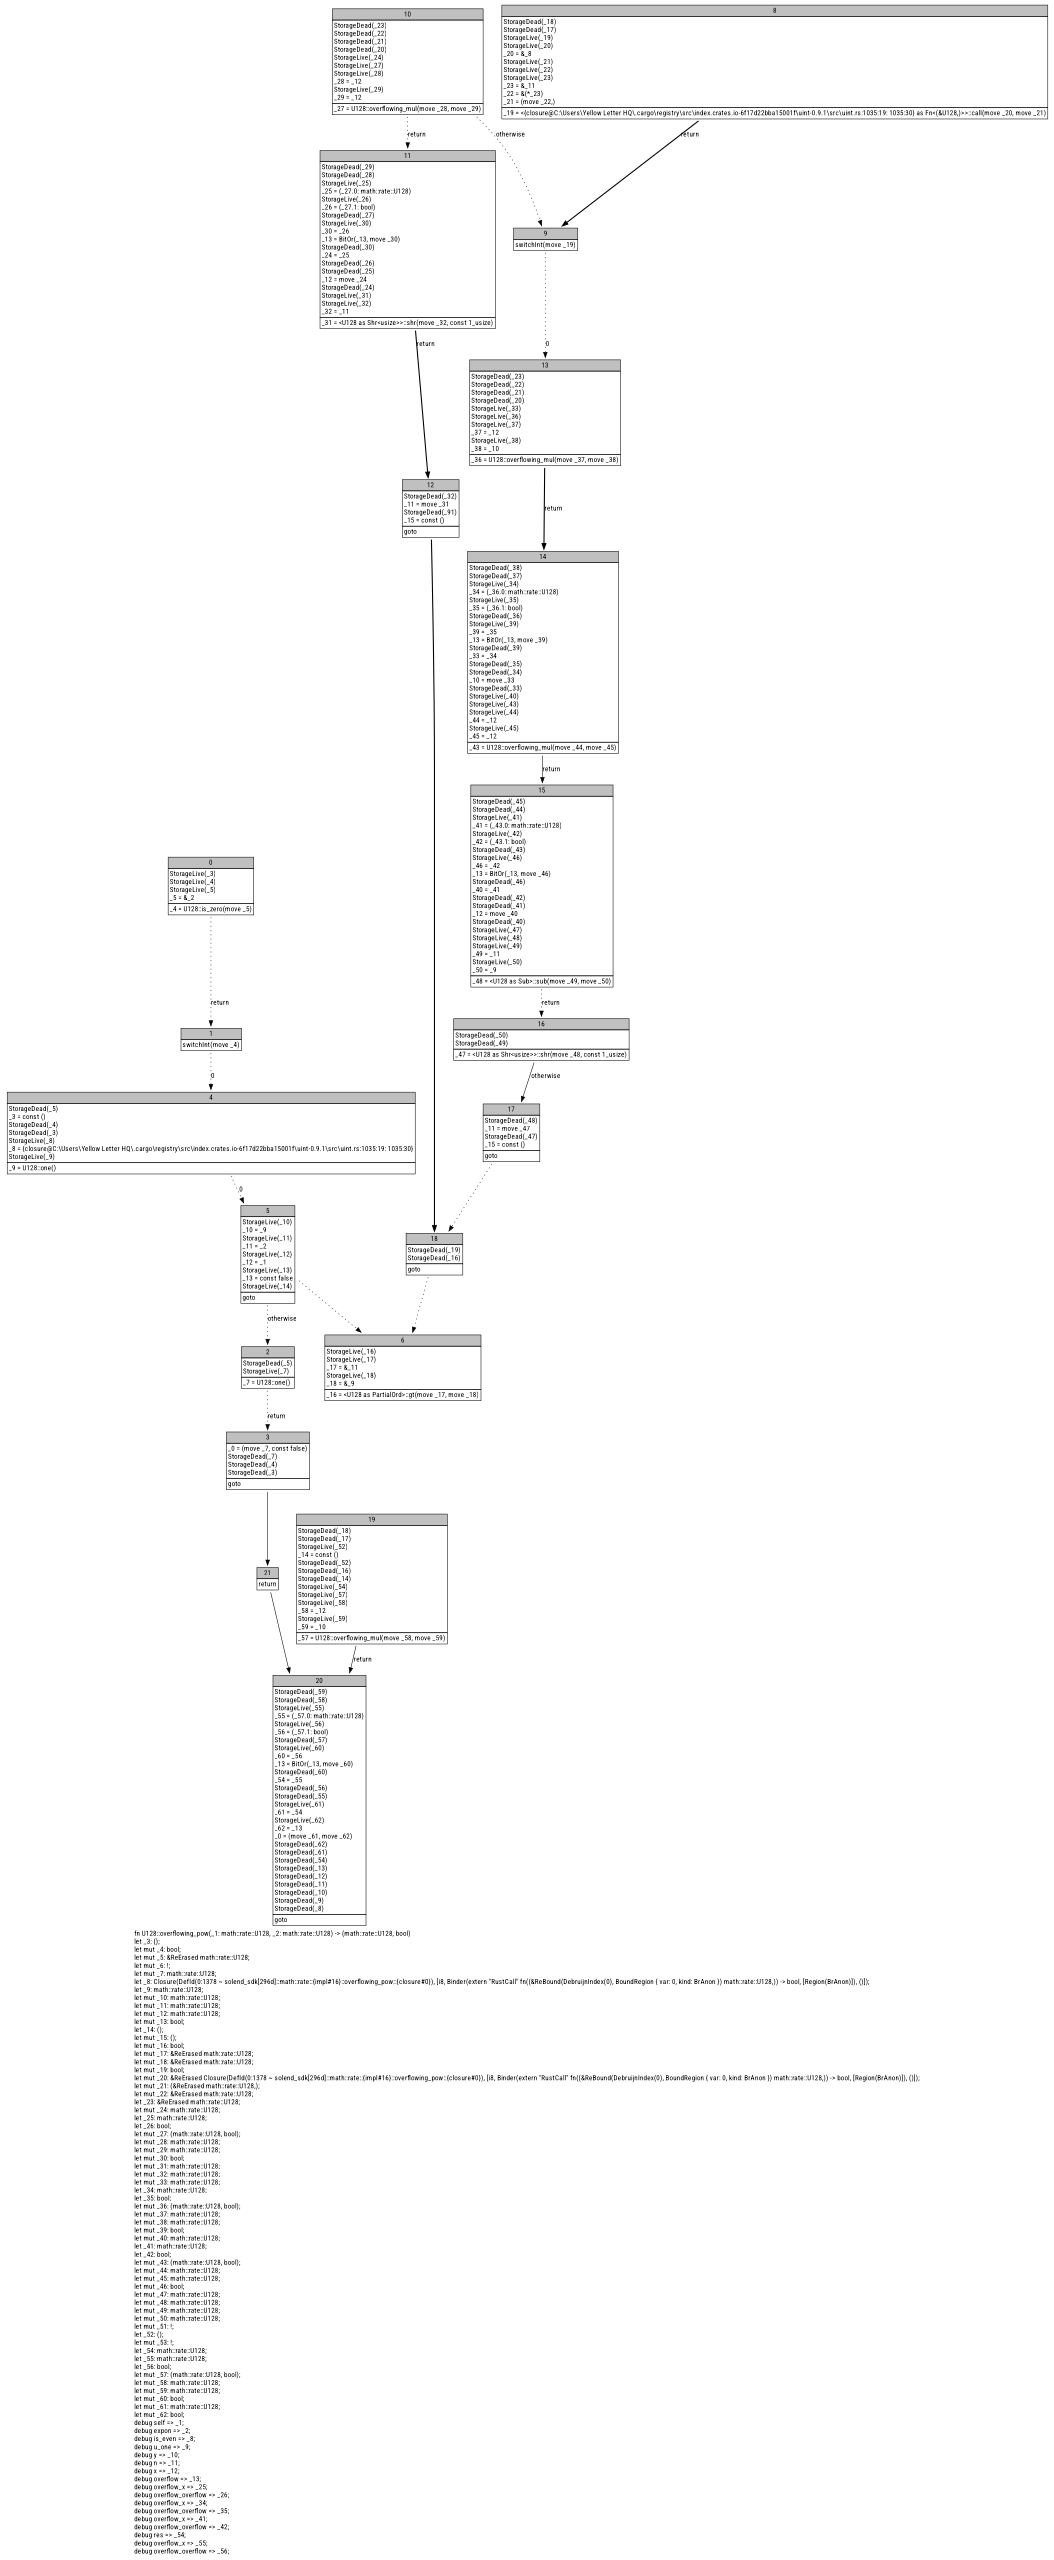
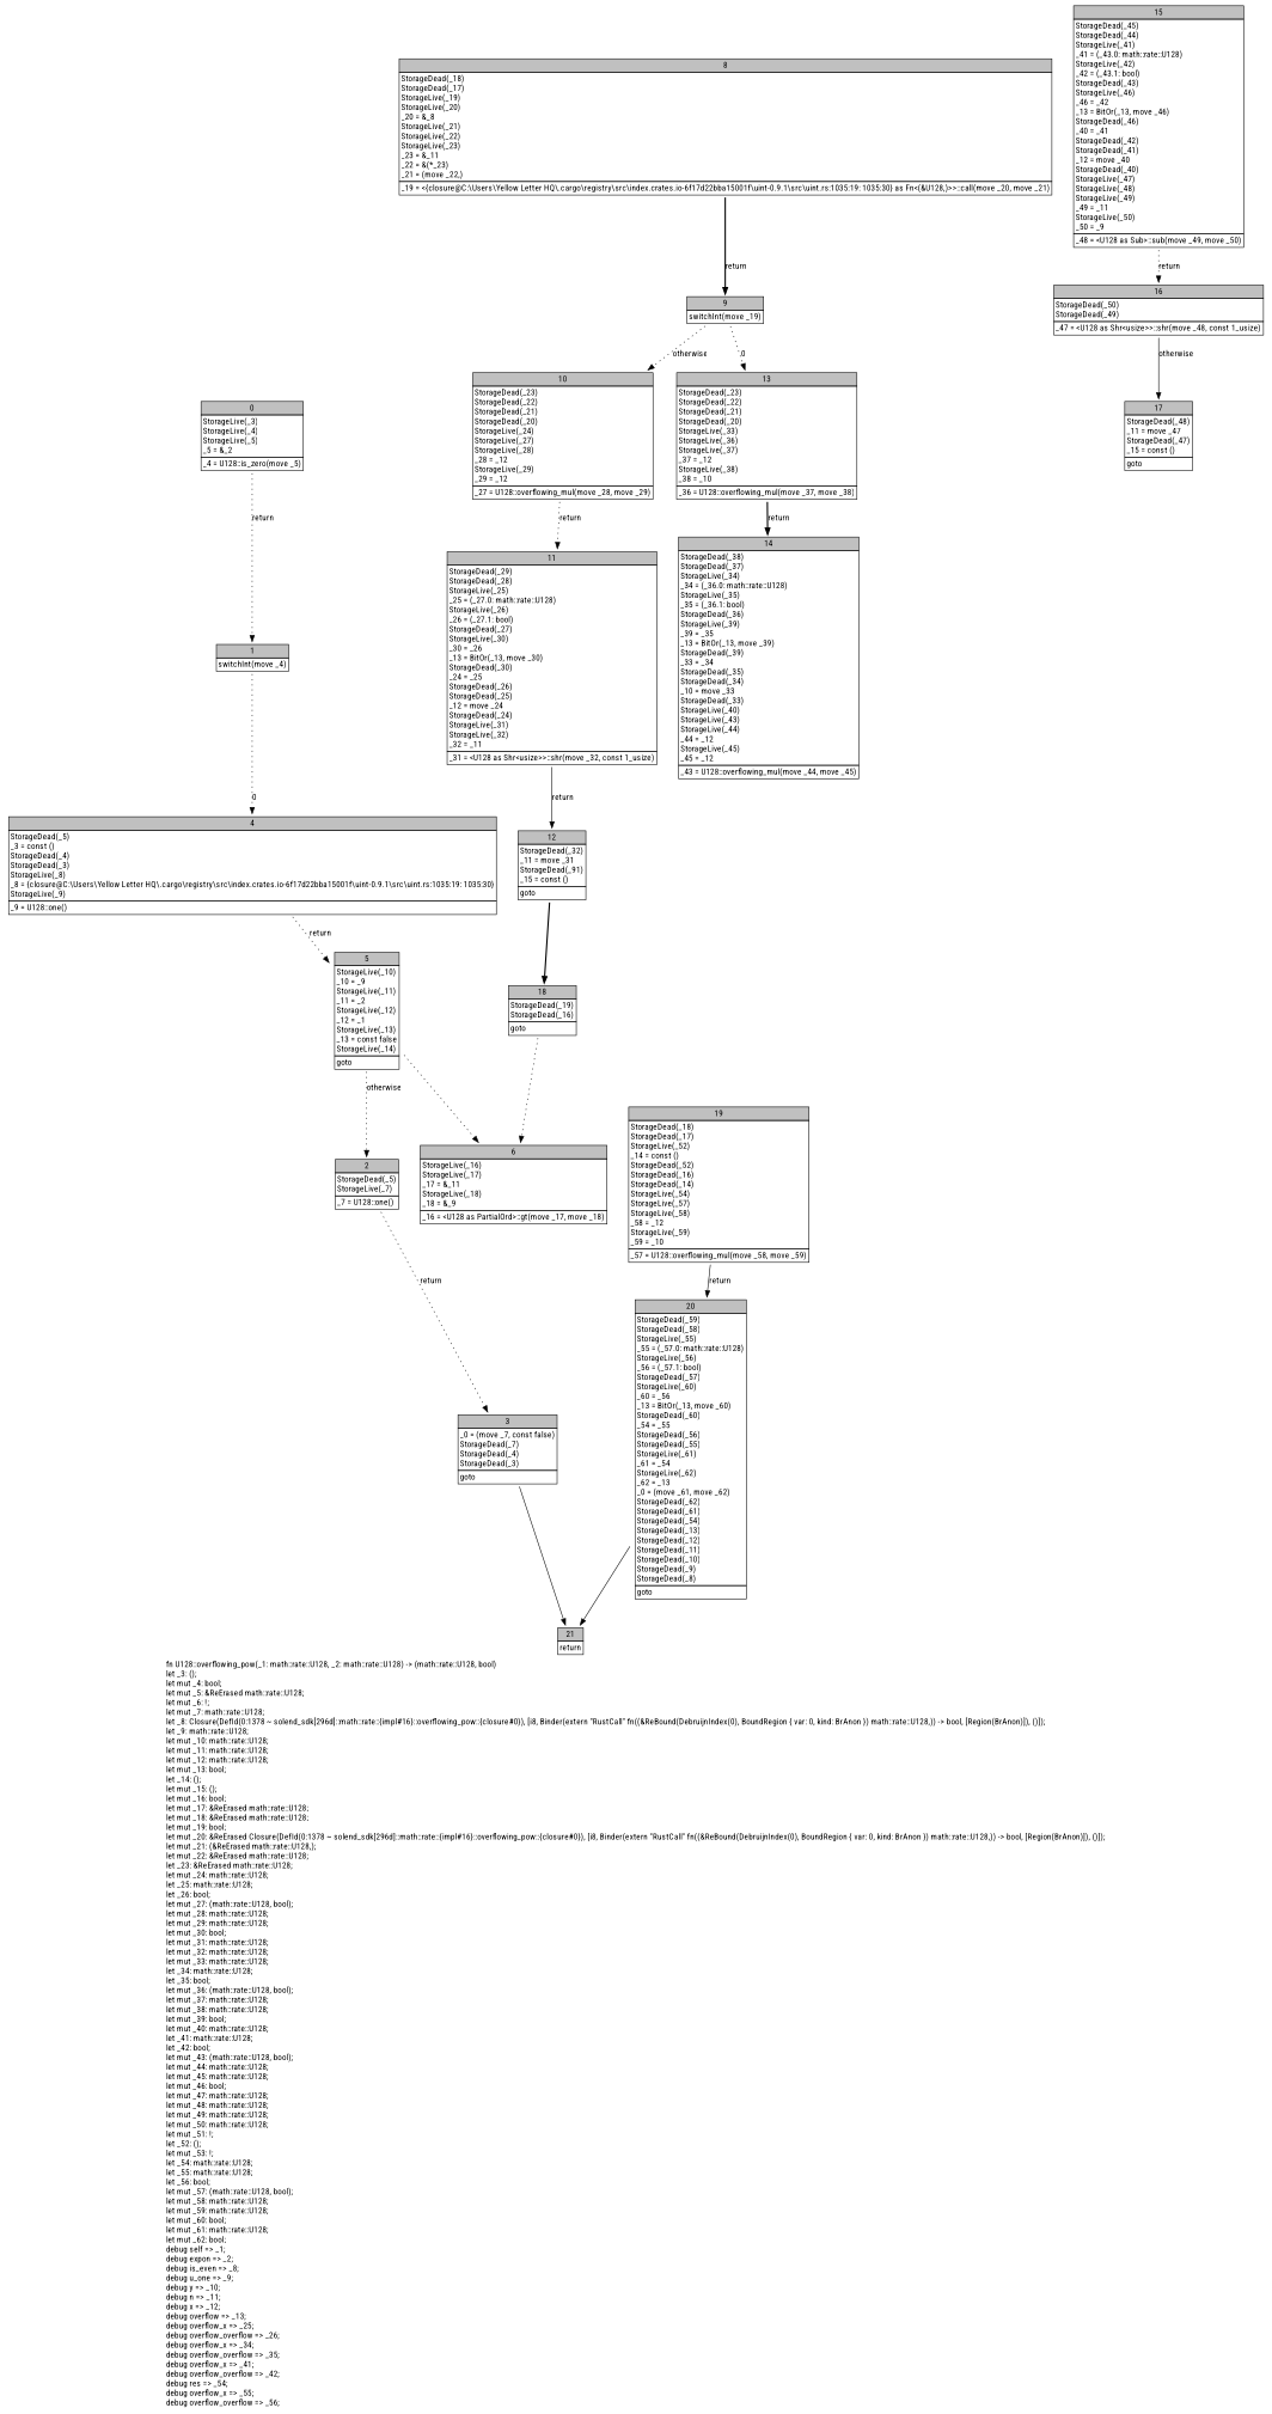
  digraph {
    fontname="Roboto Condensed"
    label=<fn U128::overflowing_pow(_1: math::rate::U128, _2: math::rate::U128) -&gt; (math::rate::U128, bool)<br align="left"/>let _3: ();<br align="left"/>let mut _4: bool;<br align="left"/>let mut _5: &amp;ReErased math::rate::U128;<br align="left"/>let mut _6: !;<br align="left"/>let mut _7: math::rate::U128;<br align="left"/>let _8: Closure(DefId(0:1378 ~ solend_sdk[296d]::math::rate::{impl#16}::overflowing_pow::{closure#0}), [i8, Binder(extern &quot;RustCall&quot; fn((&amp;ReBound(DebruijnIndex(0), BoundRegion { var: 0, kind: BrAnon }) math::rate::U128,)) -&gt; bool, [Region(BrAnon)]), ()]);<br align="left"/>let _9: math::rate::U128;<br align="left"/>let mut _10: math::rate::U128;<br align="left"/>let mut _11: math::rate::U128;<br align="left"/>let mut _12: math::rate::U128;<br align="left"/>let mut _13: bool;<br align="left"/>let _14: ();<br align="left"/>let mut _15: ();<br align="left"/>let mut _16: bool;<br align="left"/>let mut _17: &amp;ReErased math::rate::U128;<br align="left"/>let mut _18: &amp;ReErased math::rate::U128;<br align="left"/>let mut _19: bool;<br align="left"/>let mut _20: &amp;ReErased Closure(DefId(0:1378 ~ solend_sdk[296d]::math::rate::{impl#16}::overflowing_pow::{closure#0}), [i8, Binder(extern &quot;RustCall&quot; fn((&amp;ReBound(DebruijnIndex(0), BoundRegion { var: 0, kind: BrAnon }) math::rate::U128,)) -&gt; bool, [Region(BrAnon)]), ()]);<br align="left"/>let mut _21: (&amp;ReErased math::rate::U128,);<br align="left"/>let mut _22: &amp;ReErased math::rate::U128;<br align="left"/>let _23: &amp;ReErased math::rate::U128;<br align="left"/>let mut _24: math::rate::U128;<br align="left"/>let _25: math::rate::U128;<br align="left"/>let _26: bool;<br align="left"/>let mut _27: (math::rate::U128, bool);<br align="left"/>let mut _28: math::rate::U128;<br align="left"/>let mut _29: math::rate::U128;<br align="left"/>let mut _30: bool;<br align="left"/>let mut _31: math::rate::U128;<br align="left"/>let mut _32: math::rate::U128;<br align="left"/>let mut _33: math::rate::U128;<br align="left"/>let _34: math::rate::U128;<br align="left"/>let _35: bool;<br align="left"/>let mut _36: (math::rate::U128, bool);<br align="left"/>let mut _37: math::rate::U128;<br align="left"/>let mut _38: math::rate::U128;<br align="left"/>let mut _39: bool;<br align="left"/>let mut _40: math::rate::U128;<br align="left"/>let _41: math::rate::U128;<br align="left"/>let _42: bool;<br align="left"/>let mut _43: (math::rate::U128, bool);<br align="left"/>let mut _44: math::rate::U128;<br align="left"/>let mut _45: math::rate::U128;<br align="left"/>let mut _46: bool;<br align="left"/>let mut _47: math::rate::U128;<br align="left"/>let mut _48: math::rate::U128;<br align="left"/>let mut _49: math::rate::U128;<br align="left"/>let mut _50: math::rate::U128;<br align="left"/>let mut _51: !;<br align="left"/>let _52: ();<br align="left"/>let mut _53: !;<br align="left"/>let _54: math::rate::U128;<br align="left"/>let _55: math::rate::U128;<br align="left"/>let _56: bool;<br align="left"/>let mut _57: (math::rate::U128, bool);<br align="left"/>let mut _58: math::rate::U128;<br align="left"/>let mut _59: math::rate::U128;<br align="left"/>let mut _60: bool;<br align="left"/>let mut _61: math::rate::U128;<br align="left"/>let mut _62: bool;<br align="left"/>debug self =&gt; _1;<br align="left"/>debug expon =&gt; _2;<br align="left"/>debug is_even =&gt; _8;<br align="left"/>debug u_one =&gt; _9;<br align="left"/>debug y =&gt; _10;<br align="left"/>debug n =&gt; _11;<br align="left"/>debug x =&gt; _12;<br align="left"/>debug overflow =&gt; _13;<br align="left"/>debug overflow_x =&gt; _25;<br align="left"/>debug overflow_overflow =&gt; _26;<br align="left"/>debug overflow_x =&gt; _34;<br align="left"/>debug overflow_overflow =&gt; _35;<br align="left"/>debug overflow_x =&gt; _41;<br align="left"/>debug overflow_overflow =&gt; _42;<br align="left"/>debug res =&gt; _54;<br align="left"/>debug overflow_x =&gt; _55;<br align="left"/>debug overflow_overflow =&gt; _56;<br align="left"/>>
    node [fontname="Roboto Condensed" shape=none]
    edge [fontname="Roboto Condensed" style=dotted]
    n1 [label=<<table border="0" cellborder="1" cellspacing="0"><tr><td bgcolor="gray" align="center" colspan="1">0</td></tr><tr><td align="left" balign="left">StorageLive(_3)<br/>StorageLive(_4)<br/>StorageLive(_5)<br/>_5 = &amp;_2<br/></td></tr><tr><td align="left">_4 = U128::is_zero(move _5)</td></tr></table>>]
    n2 [label=<<table border="0" cellborder="1" cellspacing="0"><tr><td bgcolor="gray" align="center" colspan="1">1</td></tr><tr><td align="left">switchInt(move _4)</td></tr></table>>]
    n3 [label=<<table border="0" cellborder="1" cellspacing="0"><tr><td bgcolor="gray" align="center" colspan="1">4</td></tr><tr><td align="left" balign="left">StorageDead(_5)<br/>_3 = const ()<br/>StorageDead(_4)<br/>StorageDead(_3)<br/>StorageLive(_8)<br/>_8 = {closure@C:\Users\Yellow Letter HQ\.cargo\registry\src\index.crates.io-6f17d22bba15001f\uint-0.9.1\src\uint.rs:1035:19: 1035:30}<br/>StorageLive(_9)<br/></td></tr><tr><td align="left">_9 = U128::one()</td></tr></table>>]
    n4 [label=<<table border="0" cellborder="1" cellspacing="0"><tr><td bgcolor="gray" align="center" colspan="1">2</td></tr><tr><td align="left" balign="left">StorageDead(_5)<br/>StorageLive(_7)<br/></td></tr><tr><td align="left">_7 = U128::one()</td></tr></table>>]
    n5 [label=<<table border="0" cellborder="1" cellspacing="0"><tr><td bgcolor="gray" align="center" colspan="1">3</td></tr><tr><td align="left" balign="left">_0 = (move _7, const false)<br/>StorageDead(_7)<br/>StorageDead(_4)<br/>StorageDead(_3)<br/></td></tr><tr><td align="left">goto</td></tr></table>>]
    n6 [label=<<table border="0" cellborder="1" cellspacing="0"><tr><td bgcolor="gray" align="center" colspan="1">5</td></tr><tr><td align="left" balign="left">StorageLive(_10)<br/>_10 = _9<br/>StorageLive(_11)<br/>_11 = _2<br/>StorageLive(_12)<br/>_12 = _1<br/>StorageLive(_13)<br/>_13 = const false<br/>StorageLive(_14)<br/></td></tr><tr><td align="left">goto</td></tr></table>>]
    n7 [label=<<table border="0" cellborder="1" cellspacing="0"><tr><td bgcolor="gray" align="center" colspan="1">21</td></tr><tr><td align="left">return</td></tr></table>>]
    n8 [label=<<table border="0" cellborder="1" cellspacing="0"><tr><td bgcolor="gray" align="center" colspan="1">6</td></tr><tr><td align="left" balign="left">StorageLive(_16)<br/>StorageLive(_17)<br/>_17 = &amp;_11<br/>StorageLive(_18)<br/>_18 = &amp;_9<br/></td></tr><tr><td align="left">_16 = &lt;U128 as PartialOrd&gt;::gt(move _17, move _18)</td></tr></table>>]
    n9 [label=<<table border="0" cellborder="1" cellspacing="0"><tr><td bgcolor="gray" align="center" colspan="1">8</td></tr><tr><td align="left" balign="left">StorageDead(_18)<br/>StorageDead(_17)<br/>StorageLive(_19)<br/>StorageLive(_20)<br/>_20 = &amp;_8<br/>StorageLive(_21)<br/>StorageLive(_22)<br/>StorageLive(_23)<br/>_23 = &amp;_11<br/>_22 = &amp;(*_23)<br/>_21 = (move _22,)<br/></td></tr><tr><td align="left">_19 = &lt;{closure@C:\Users\Yellow Letter HQ\.cargo\registry\src\index.crates.io-6f17d22bba15001f\uint-0.9.1\src\uint.rs:1035:19: 1035:30} as Fn&lt;(&amp;U128,)&gt;&gt;::call(move _20, move _21)</td></tr></table>>]
    n10 [label=<<table border="0" cellborder="1" cellspacing="0"><tr><td bgcolor="gray" align="center" colspan="1">9</td></tr><tr><td align="left">switchInt(move _19)</td></tr></table>>]
    n11 [label=<<table border="0" cellborder="1" cellspacing="0"><tr><td bgcolor="gray" align="center" colspan="1">19</td></tr><tr><td align="left" balign="left">StorageDead(_18)<br/>StorageDead(_17)<br/>StorageLive(_52)<br/>_14 = const ()<br/>StorageDead(_52)<br/>StorageDead(_16)<br/>StorageDead(_14)<br/>StorageLive(_54)<br/>StorageLive(_57)<br/>StorageLive(_58)<br/>_58 = _12<br/>StorageLive(_59)<br/>_59 = _10<br/></td></tr><tr><td align="left">_57 = U128::overflowing_mul(move _58, move _59)</td></tr></table>>]
    n12 [label=<<table border="0" cellborder="1" cellspacing="0"><tr><td bgcolor="gray" align="center" colspan="1">20</td></tr><tr><td align="left" balign="left">StorageDead(_59)<br/>StorageDead(_58)<br/>StorageLive(_55)<br/>_55 = (_57.0: math::rate::U128)<br/>StorageLive(_56)<br/>_56 = (_57.1: bool)<br/>StorageDead(_57)<br/>StorageLive(_60)<br/>_60 = _56<br/>_13 = BitOr(_13, move _60)<br/>StorageDead(_60)<br/>_54 = _55<br/>StorageDead(_56)<br/>StorageDead(_55)<br/>StorageLive(_61)<br/>_61 = _54<br/>StorageLive(_62)<br/>_62 = _13<br/>_0 = (move _61, move _62)<br/>StorageDead(_62)<br/>StorageDead(_61)<br/>StorageDead(_54)<br/>StorageDead(_13)<br/>StorageDead(_12)<br/>StorageDead(_11)<br/>StorageDead(_10)<br/>StorageDead(_9)<br/>StorageDead(_8)<br/></td></tr><tr><td align="left">goto</td></tr></table>>]
    n13 [label=<<table border="0" cellborder="1" cellspacing="0"><tr><td bgcolor="gray" align="center" colspan="1">10</td></tr><tr><td align="left" balign="left">StorageDead(_23)<br/>StorageDead(_22)<br/>StorageDead(_21)<br/>StorageDead(_20)<br/>StorageLive(_24)<br/>StorageLive(_27)<br/>StorageLive(_28)<br/>_28 = _12<br/>StorageLive(_29)<br/>_29 = _12<br/></td></tr><tr><td align="left">_27 = U128::overflowing_mul(move _28, move _29)</td></tr></table>>]
    n14 [label=<<table border="0" cellborder="1" cellspacing="0"><tr><td bgcolor="gray" align="center" colspan="1">13</td></tr><tr><td align="left" balign="left">StorageDead(_23)<br/>StorageDead(_22)<br/>StorageDead(_21)<br/>StorageDead(_20)<br/>StorageLive(_33)<br/>StorageLive(_36)<br/>StorageLive(_37)<br/>_37 = _12<br/>StorageLive(_38)<br/>_38 = _10<br/></td></tr><tr><td align="left">_36 = U128::overflowing_mul(move _37, move _38)</td></tr></table>>]
    n15 [label=<<table border="0" cellborder="1" cellspacing="0"><tr><td bgcolor="gray" align="center" colspan="1">11</td></tr><tr><td align="left" balign="left">StorageDead(_29)<br/>StorageDead(_28)<br/>StorageLive(_25)<br/>_25 = (_27.0: math::rate::U128)<br/>StorageLive(_26)<br/>_26 = (_27.1: bool)<br/>StorageDead(_27)<br/>StorageLive(_30)<br/>_30 = _26<br/>_13 = BitOr(_13, move _30)<br/>StorageDead(_30)<br/>_24 = _25<br/>StorageDead(_26)<br/>StorageDead(_25)<br/>_12 = move _24<br/>StorageDead(_24)<br/>StorageLive(_31)<br/>StorageLive(_32)<br/>_32 = _11<br/></td></tr><tr><td align="left">_31 = &lt;U128 as Shr&lt;usize&gt;&gt;::shr(move _32, const 1_usize)</td></tr></table>>]
    n16 [label=<<table border="0" cellborder="1" cellspacing="0"><tr><td bgcolor="gray" align="center" colspan="1">14</td></tr><tr><td align="left" balign="left">StorageDead(_38)<br/>StorageDead(_37)<br/>StorageLive(_34)<br/>_34 = (_36.0: math::rate::U128)<br/>StorageLive(_35)<br/>_35 = (_36.1: bool)<br/>StorageDead(_36)<br/>StorageLive(_39)<br/>_39 = _35<br/>_13 = BitOr(_13, move _39)<br/>StorageDead(_39)<br/>_33 = _34<br/>StorageDead(_35)<br/>StorageDead(_34)<br/>_10 = move _33<br/>StorageDead(_33)<br/>StorageLive(_40)<br/>StorageLive(_43)<br/>StorageLive(_44)<br/>_44 = _12<br/>StorageLive(_45)<br/>_45 = _12<br/></td></tr><tr><td align="left">_43 = U128::overflowing_mul(move _44, move _45)</td></tr></table>>]
    n17 [label=<<table border="0" cellborder="1" cellspacing="0"><tr><td bgcolor="gray" align="center" colspan="1">12</td></tr><tr><td align="left" balign="left">StorageDead(_32)<br/>_11 = move _31<br/>StorageDead(_91)<br/>_15 = const ()<br/></td></tr><tr><td align="left">goto</td></tr></table>>]
    n18 [label=<<table border="0" cellborder="1" cellspacing="0"><tr><td bgcolor="gray" align="center" colspan="1">18</td></tr><tr><td align="left" balign="left">StorageDead(_19)<br/>StorageDead(_16)<br/></td></tr><tr><td align="left">goto</td></tr></table>>]
    n19 [label=<<table border="0" cellborder="1" cellspacing="0"><tr><td bgcolor="gray" align="center" colspan="1">15</td></tr><tr><td align="left" balign="left">StorageDead(_45)<br/>StorageDead(_44)<br/>StorageLive(_41)<br/>_41 = (_43.0: math::rate::U128)<br/>StorageLive(_42)<br/>_42 = (_43.1: bool)<br/>StorageDead(_43)<br/>StorageLive(_46)<br/>_46 = _42<br/>_13 = BitOr(_13, move _46)<br/>StorageDead(_46)<br/>_40 = _41<br/>StorageDead(_42)<br/>StorageDead(_41)<br/>_12 = move _40<br/>StorageDead(_40)<br/>StorageLive(_47)<br/>StorageLive(_48)<br/>StorageLive(_49)<br/>_49 = _11<br/>StorageLive(_50)<br/>_50 = _9<br/></td></tr><tr><td align="left">_48 = &lt;U128 as Sub&gt;::sub(move _49, move _50)</td></tr></table>>]
    n20 [label=<<table border="0" cellborder="1" cellspacing="0"><tr><td bgcolor="gray" align="center" colspan="1">16</td></tr><tr><td align="left" balign="left">StorageDead(_50)<br/>StorageDead(_49)<br/></td></tr><tr><td align="left">_47 = &lt;U128 as Shr&lt;usize&gt;&gt;::shr(move _48, const 1_usize)</td></tr></table>>]
    n21 [label=<<table border="0" cellborder="1" cellspacing="0"><tr><td bgcolor="gray" align="center" colspan="1">17</td></tr><tr><td align="left" balign="left">StorageDead(_48)<br/>_11 = move _47<br/>StorageDead(_47)<br/>_15 = const ()<br/></td></tr><tr><td align="left">goto</td></tr></table>>]
    n1 -> n2 [label=return]
    n2 -> n3 [label=0]
-   n3 -> n6 [label=0]
+   n3 -> n6 [label=return]
    n4 -> n5 [label=return]
    n5 -> n7 [style=solid]
    n6 -> n4 [label=otherwise]
    n6 -> n8
    n9 -> n10 [label=return style=bold]
-   n13 -> n10 [label=otherwise]
+   n10 -> n13 [label=otherwise]
    n10 -> n14 [label=0]
    n11 -> n12 [label=return style=solid]
-   n7 -> n12 [style=solid]
+   n12 -> n7 [style=solid]
    n13 -> n15 [label=return]
    n14 -> n16 [label=return style=bold]
-   n15 -> n17 [label=return style=bold]
-   n16 -> n19 [label=return style=solid]
+   n15 -> n17 [label=return style=solid]
    n17 -> n18 [style=bold]
    n18 -> n8
    n19 -> n20 [label=return]
    n20 -> n21 [label=otherwise style=solid]
-   n21 -> n18
  }
